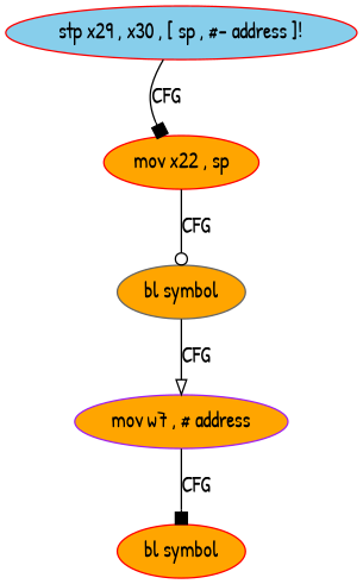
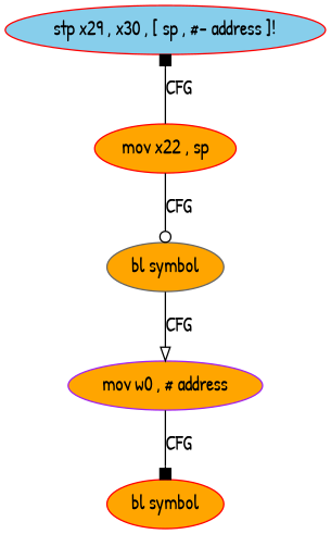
  digraph {
    fontname="Patrick Hand"
    node [color=red fillcolor=orange fontname="Patrick Hand" style=filled]
    edge [arrowhead=box fontname="Patrick Hand"]
    n1 [fillcolor=skyblue label="stp x29 , x30 , [ sp , #- address ]!"]
    n2 [label="mov x22 , sp"]
    n3 [color=gray40 label="bl symbol"]
-   n4 [color=purple label="mov w7 , # address"]
+   n4 [color=purple label="mov w0 , # address"]
    n5 [label="bl symbol"]
-   n1 -> n2 [label=CFG]
+   n2 -> n1 [label=CFG]
    n2 -> n3 [arrowhead=odot label=CFG]
    n3 -> n4 [arrowhead=onormal label=CFG]
    n4 -> n5 [label=CFG]
  }
